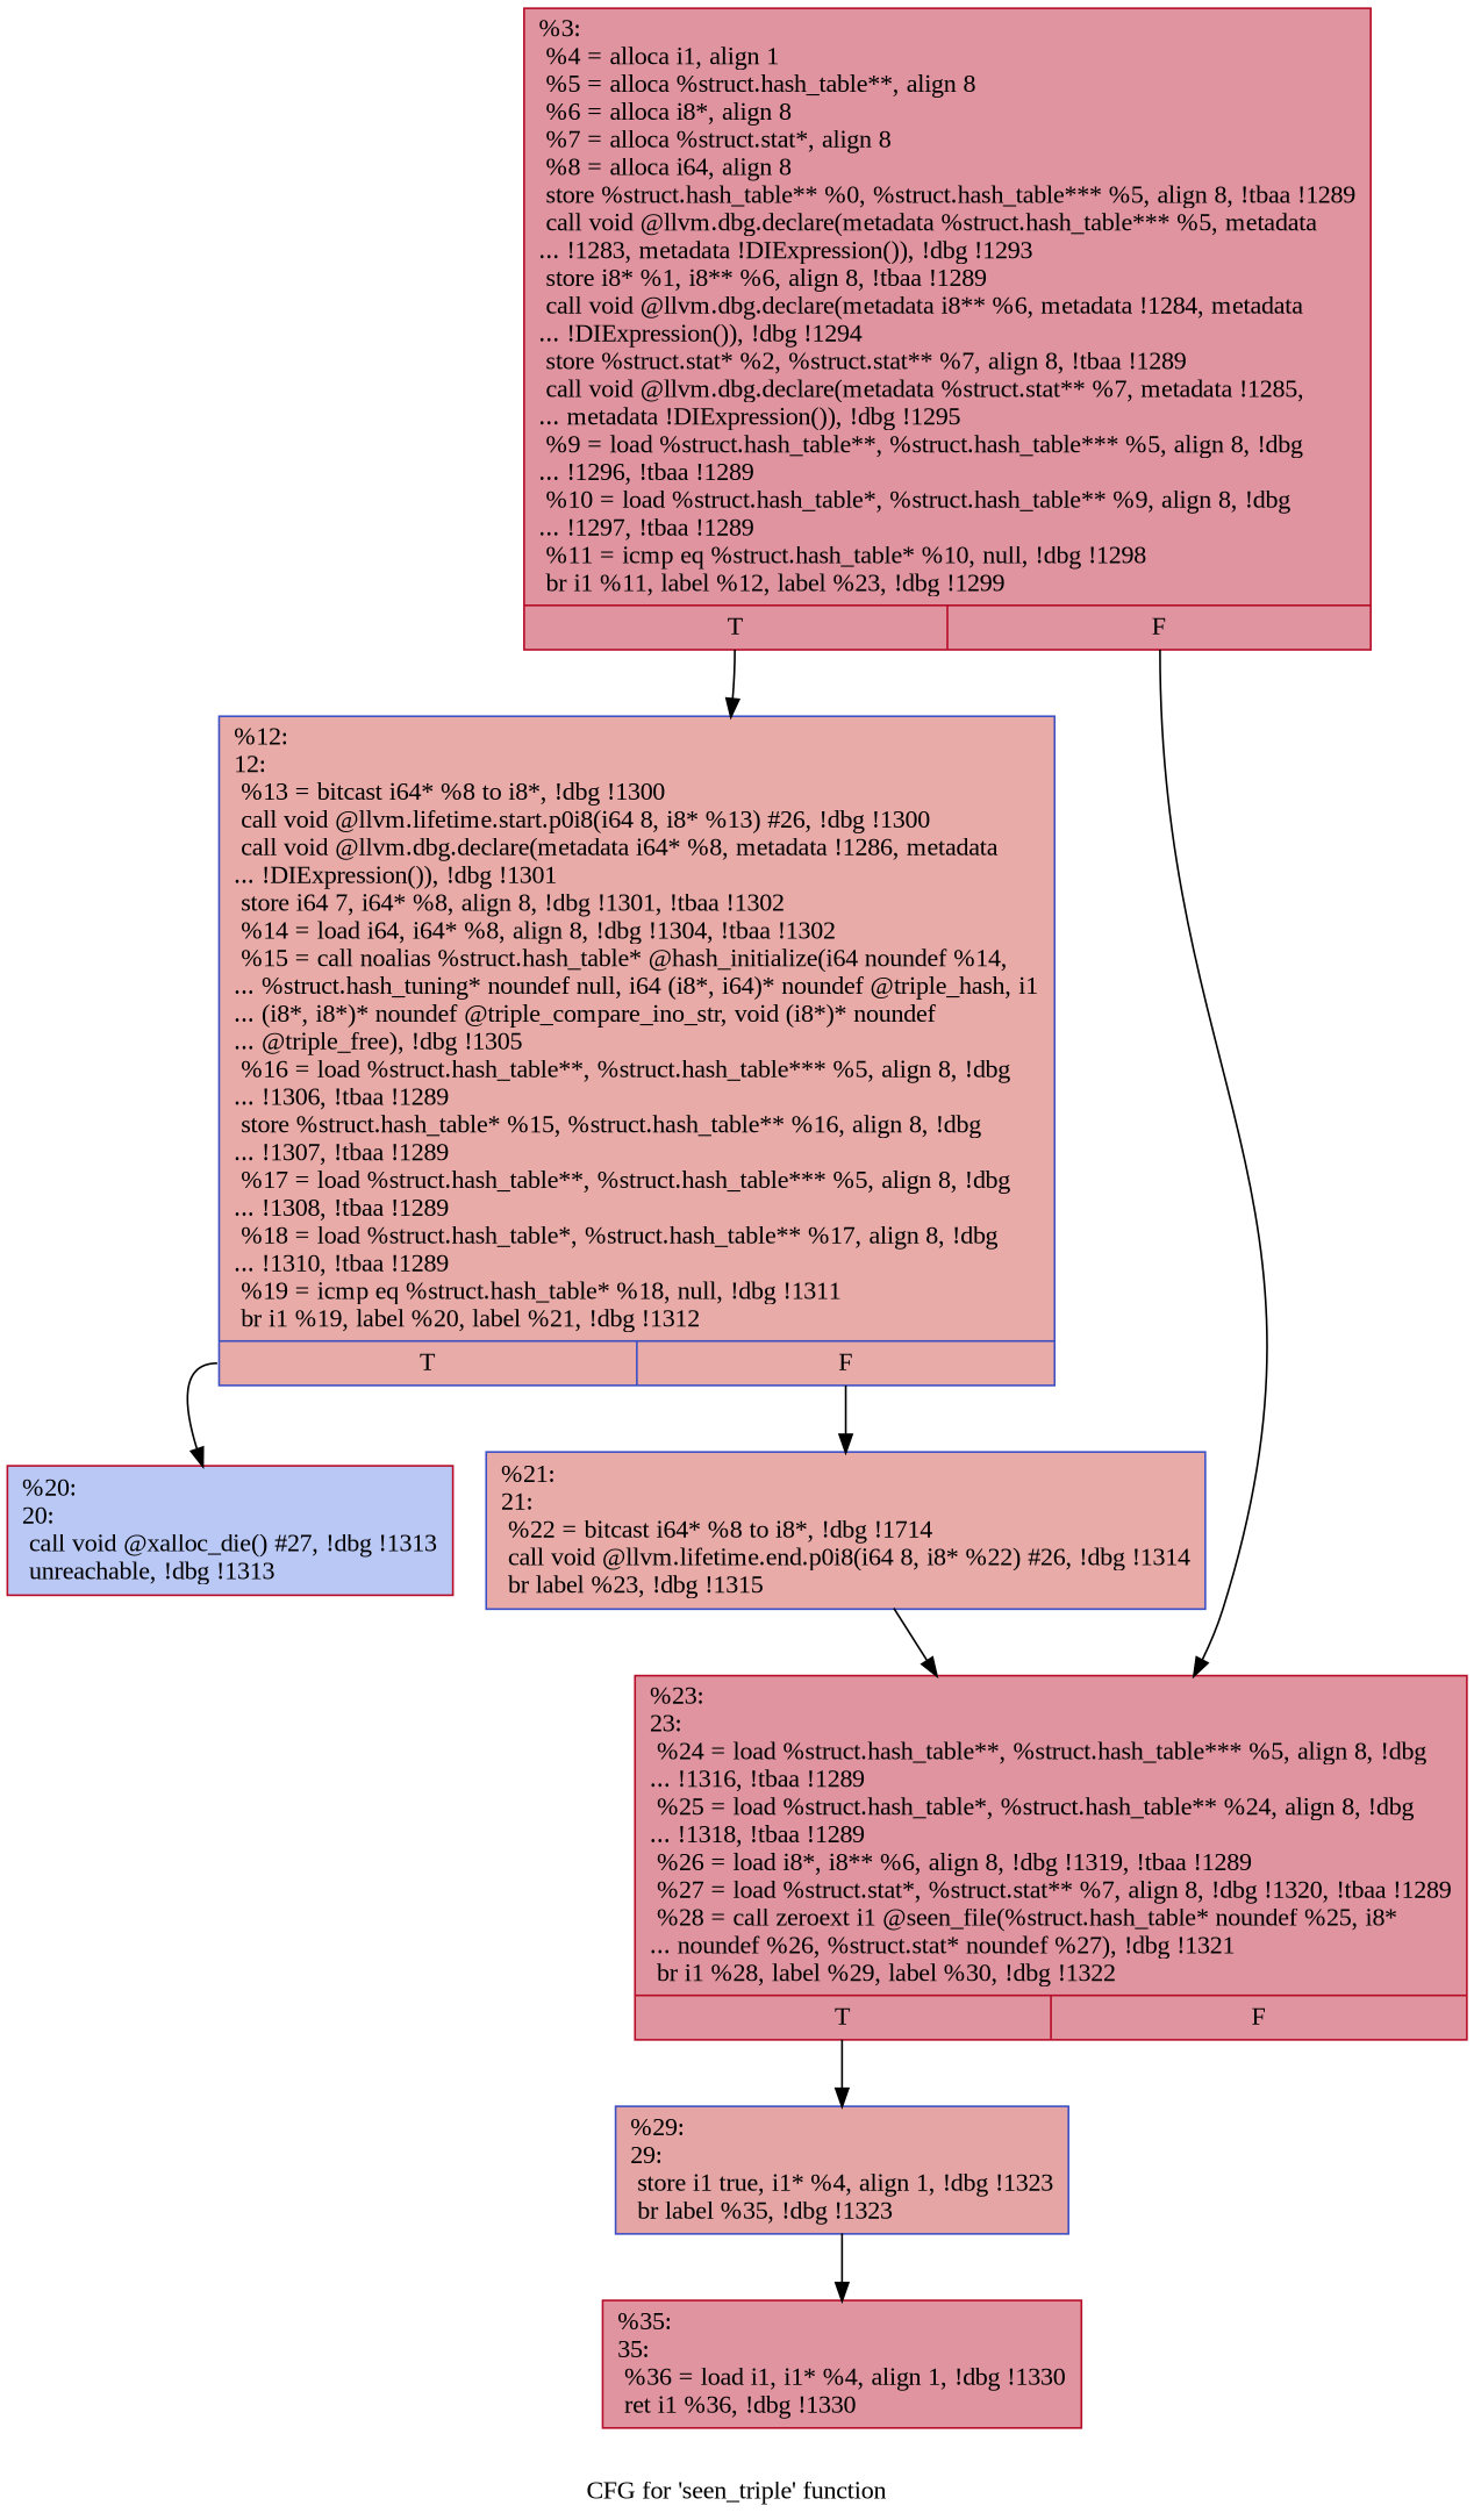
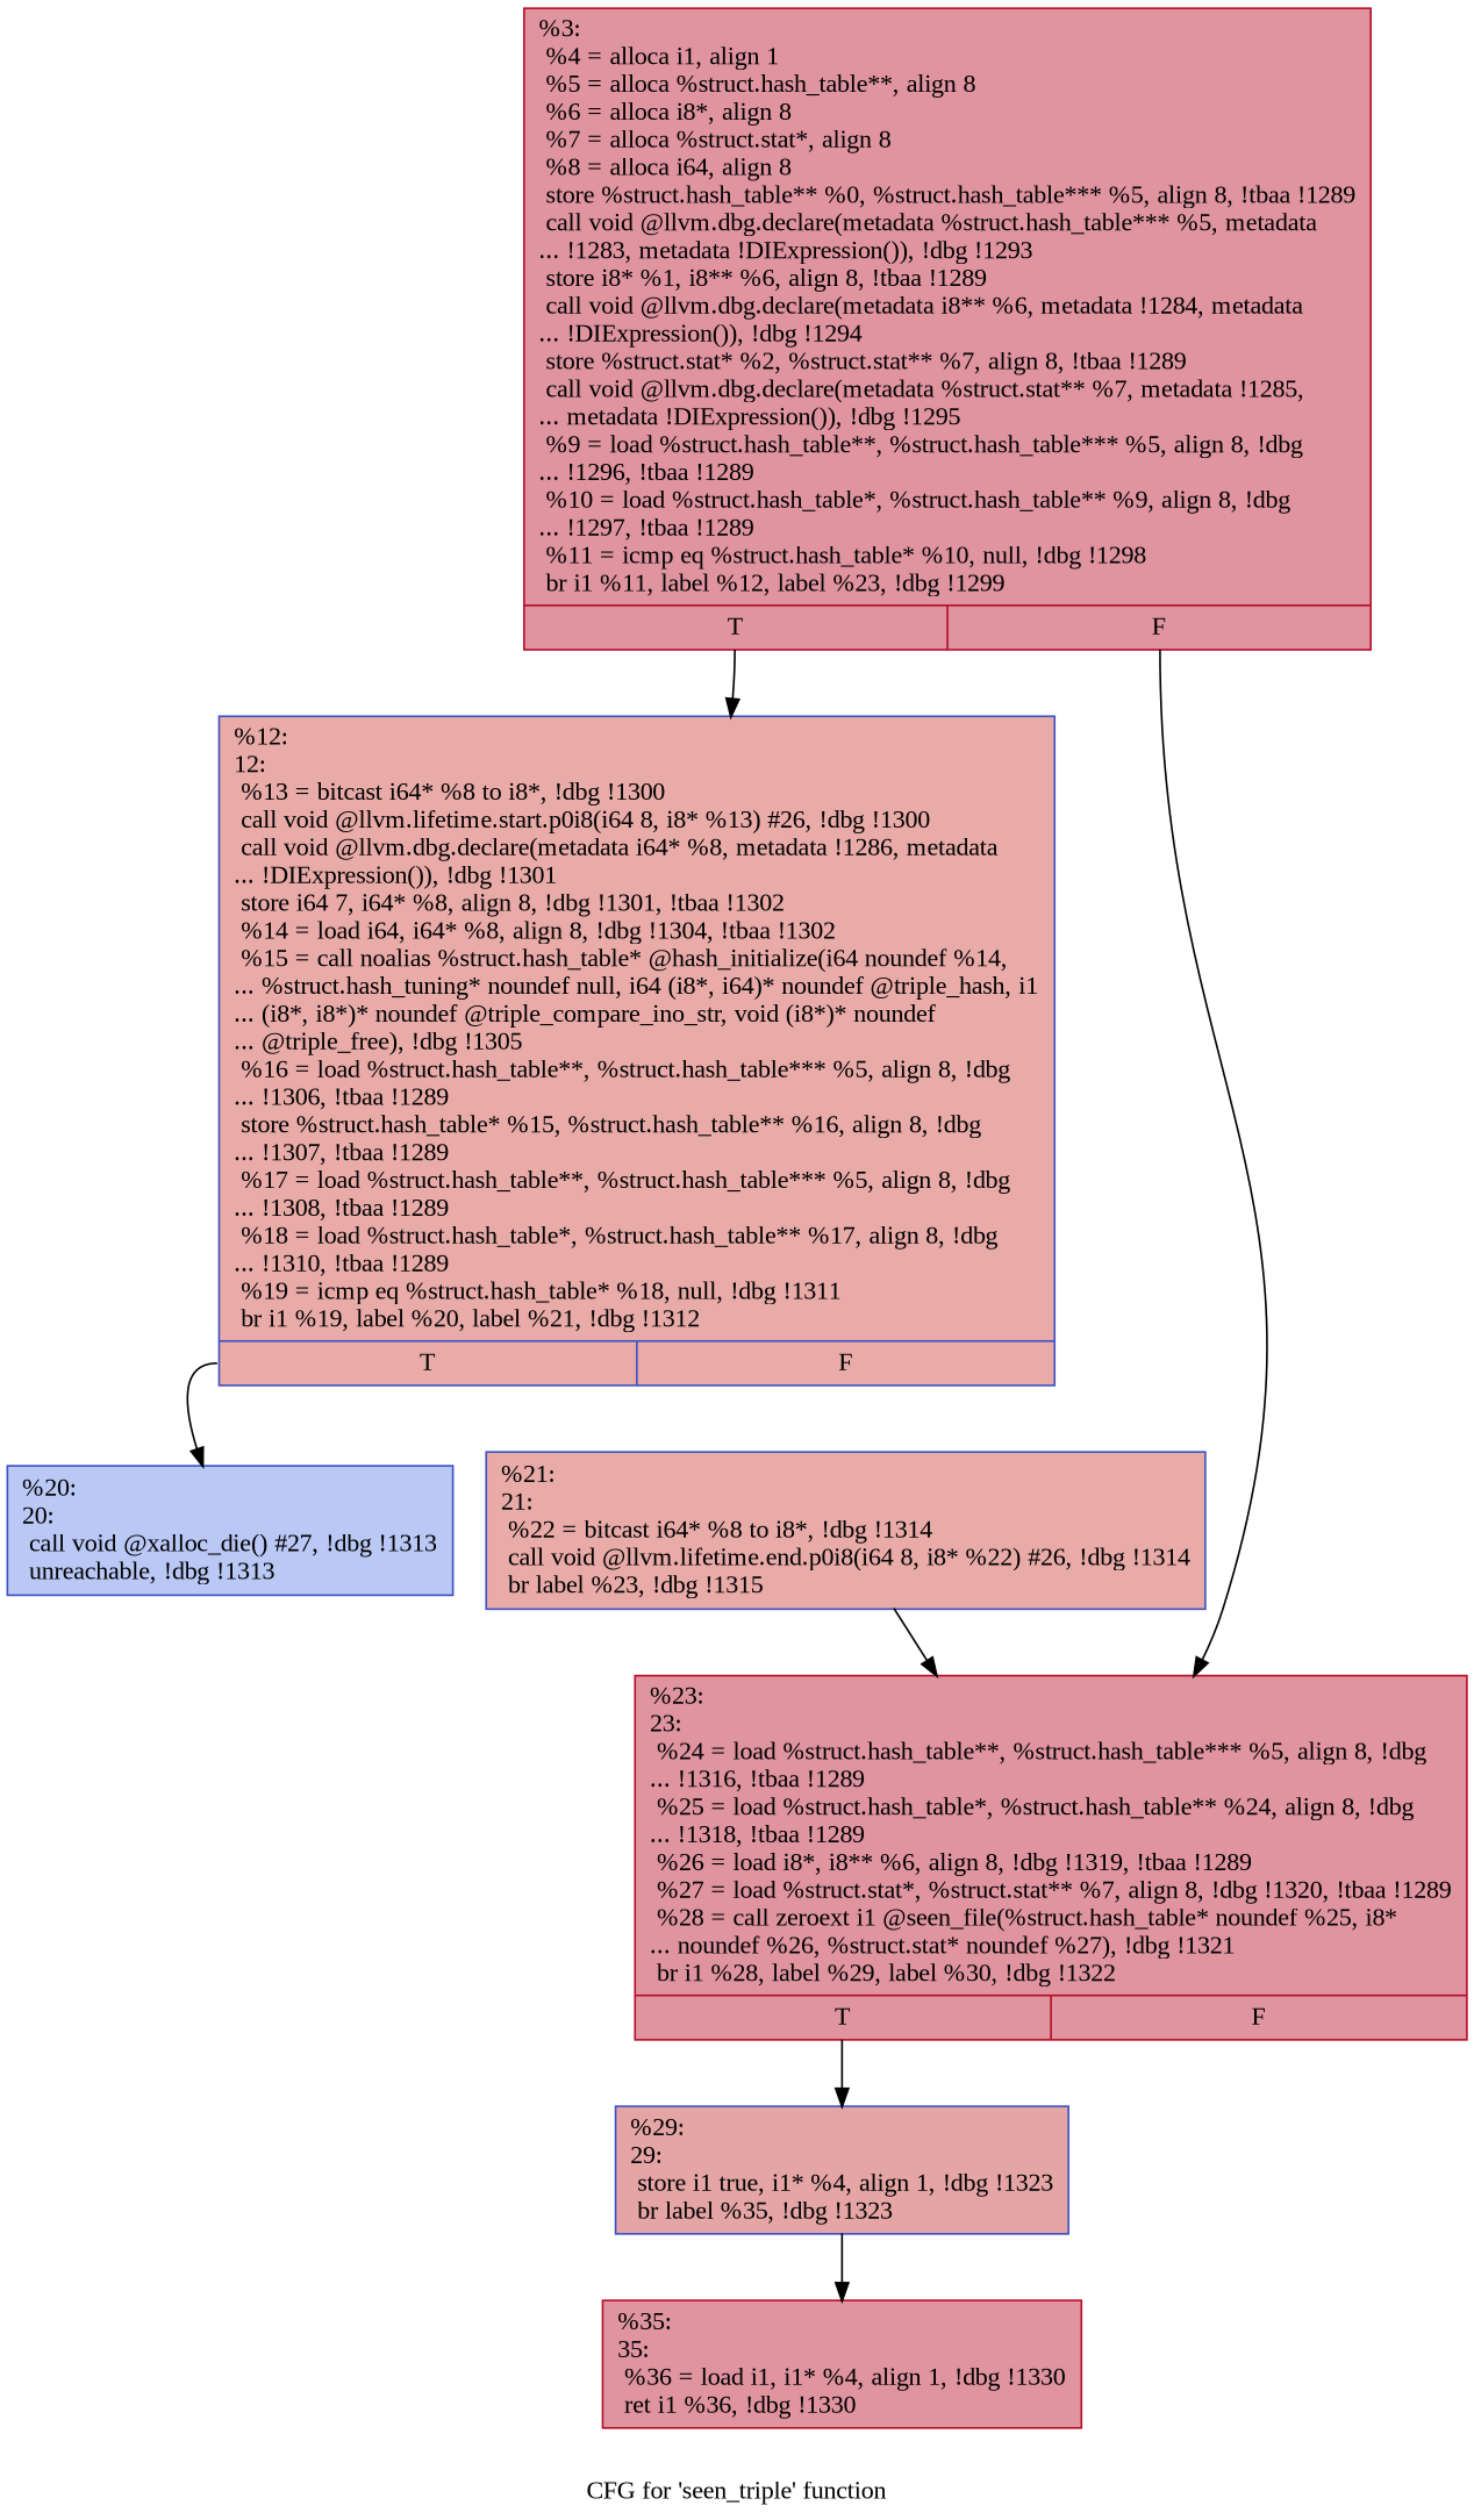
  digraph {
    fontname="Liberation Serif"
    label="CFG for 'seen_triple' function"
    node [color="#3d50c3ff" fillcolor="#b70d2870" fontname="Liberation Serif" shape=record style=filled]
    edge [fontname="Liberation Serif" tailport=s0]
    n1 [color="#b70d28ff" label="{%3:\l  %4 = alloca i1, align 1\l  %5 = alloca %struct.hash_table**, align 8\l  %6 = alloca i8*, align 8\l  %7 = alloca %struct.stat*, align 8\l  %8 = alloca i64, align 8\l  store %struct.hash_table** %0, %struct.hash_table*** %5, align 8, !tbaa !1289\l  call void @llvm.dbg.declare(metadata %struct.hash_table*** %5, metadata\l... !1283, metadata !DIExpression()), !dbg !1293\l  store i8* %1, i8** %6, align 8, !tbaa !1289\l  call void @llvm.dbg.declare(metadata i8** %6, metadata !1284, metadata\l... !DIExpression()), !dbg !1294\l  store %struct.stat* %2, %struct.stat** %7, align 8, !tbaa !1289\l  call void @llvm.dbg.declare(metadata %struct.stat** %7, metadata !1285,\l... metadata !DIExpression()), !dbg !1295\l  %9 = load %struct.hash_table**, %struct.hash_table*** %5, align 8, !dbg\l... !1296, !tbaa !1289\l  %10 = load %struct.hash_table*, %struct.hash_table** %9, align 8, !dbg\l... !1297, !tbaa !1289\l  %11 = icmp eq %struct.hash_table* %10, null, !dbg !1298\l  br i1 %11, label %12, label %23, !dbg !1299\l|{<s0>T|<s1>F}}"]
    n2 [fillcolor="#cc403a70" label="{%12:\l12:                                               \l  %13 = bitcast i64* %8 to i8*, !dbg !1300\l  call void @llvm.lifetime.start.p0i8(i64 8, i8* %13) #26, !dbg !1300\l  call void @llvm.dbg.declare(metadata i64* %8, metadata !1286, metadata\l... !DIExpression()), !dbg !1301\l  store i64 7, i64* %8, align 8, !dbg !1301, !tbaa !1302\l  %14 = load i64, i64* %8, align 8, !dbg !1304, !tbaa !1302\l  %15 = call noalias %struct.hash_table* @hash_initialize(i64 noundef %14,\l... %struct.hash_tuning* noundef null, i64 (i8*, i64)* noundef @triple_hash, i1\l... (i8*, i8*)* noundef @triple_compare_ino_str, void (i8*)* noundef\l... @triple_free), !dbg !1305\l  %16 = load %struct.hash_table**, %struct.hash_table*** %5, align 8, !dbg\l... !1306, !tbaa !1289\l  store %struct.hash_table* %15, %struct.hash_table** %16, align 8, !dbg\l... !1307, !tbaa !1289\l  %17 = load %struct.hash_table**, %struct.hash_table*** %5, align 8, !dbg\l... !1308, !tbaa !1289\l  %18 = load %struct.hash_table*, %struct.hash_table** %17, align 8, !dbg\l... !1310, !tbaa !1289\l  %19 = icmp eq %struct.hash_table* %18, null, !dbg !1311\l  br i1 %19, label %20, label %21, !dbg !1312\l|{<s0>T|<s1>F}}"]
    n3 [color="#b70d28ff" label="{%23:\l23:                                               \l  %24 = load %struct.hash_table**, %struct.hash_table*** %5, align 8, !dbg\l... !1316, !tbaa !1289\l  %25 = load %struct.hash_table*, %struct.hash_table** %24, align 8, !dbg\l... !1318, !tbaa !1289\l  %26 = load i8*, i8** %6, align 8, !dbg !1319, !tbaa !1289\l  %27 = load %struct.stat*, %struct.stat** %7, align 8, !dbg !1320, !tbaa !1289\l  %28 = call zeroext i1 @seen_file(%struct.hash_table* noundef %25, i8*\l... noundef %26, %struct.stat* noundef %27), !dbg !1321\l  br i1 %28, label %29, label %30, !dbg !1322\l|{<s0>T|<s1>F}}"]
-   n4 [color="#b70d28ff" fillcolor="#6282ea70" label="{%20:\l20:                                               \l  call void @xalloc_die() #27, !dbg !1313\l  unreachable, !dbg !1313\l}"]
-   n5 [fillcolor="#cc403a70" label="{%21:\l21:                                               \l  %22 = bitcast i64* %8 to i8*, !dbg !1714\l  call void @llvm.lifetime.end.p0i8(i64 8, i8* %22) #26, !dbg !1314\l  br label %23, !dbg !1315\l}"]
+   n4 [fillcolor="#6282ea70" label="{%20:\l20:                                               \l  call void @xalloc_die() #27, !dbg !1313\l  unreachable, !dbg !1313\l}"]
+   n5 [fillcolor="#cc403a70" label="{%21:\l21:                                               \l  %22 = bitcast i64* %8 to i8*, !dbg !1314\l  call void @llvm.lifetime.end.p0i8(i64 8, i8* %22) #26, !dbg !1314\l  br label %23, !dbg !1315\l}"]
    n6 [fillcolor="#c5333470" label="{%29:\l29:                                               \l  store i1 true, i1* %4, align 1, !dbg !1323\l  br label %35, !dbg !1323\l}"]
    n7 [color="#b70d28ff" label="{%35:\l35:                                               \l  %36 = load i1, i1* %4, align 1, !dbg !1330\l  ret i1 %36, !dbg !1330\l}"]
    n1 -> n2
    n1 -> n3 [tailport=s1]
    n2 -> n4
-   n2 -> n5 [tailport=s1]
    n3 -> n6
    n5 -> n3 [tailport=""]
    n6 -> n7 [tailport=""]
  }
